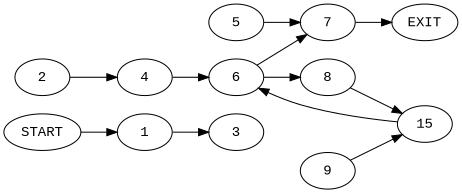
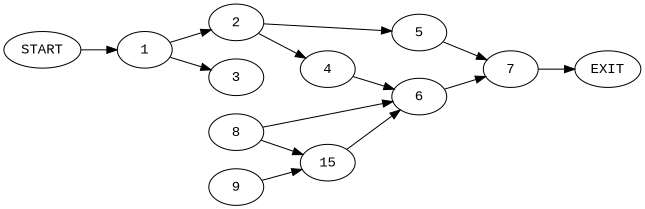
  digraph {
    fontname="Liberation Mono"
    rankdir=LR
    node [fontname="Liberation Mono"]
    edge [fontname="Liberation Mono"]
    n1 [label=START]
    1
    2
    3
    n5 [label=EXIT]
    4
    5
    6
    7
    8
    n11 [label=15]
    9
    n1 -> 1
+   1 -> 2
    1 -> 3
    2 -> 4
+   2 -> 5
    4 -> 6
    5 -> 7
    6 -> 7
-   6 -> 8
+   8 -> 6
    7 -> n5
    8 -> n11
    n11 -> 6
    9 -> n11
  }
